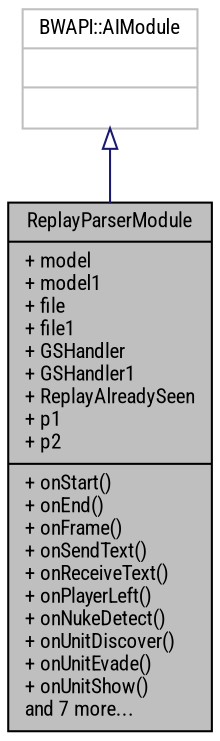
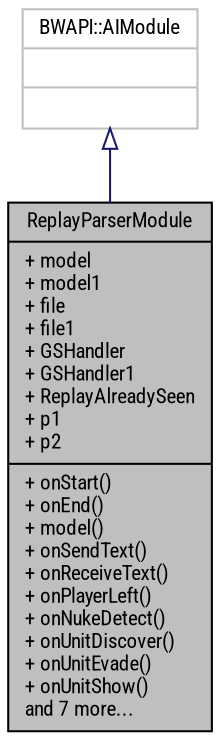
  digraph {
    fontname="Roboto Condensed"
    node [fontname="Roboto Condensed" fontsize=10 shape=record style=filled]
-   n1 [color=black fillcolor=grey75 fontcolor=black height=0.2 label="{ReplayParserModule\n|+ model\l+ model1\l+ file\l+ file1\l+ GSHandler\l+ GSHandler1\l+ ReplayAlreadySeen\l+ p1\l+ p2\l|+ onStart()\l+ onEnd()\l+ onFrame()\l+ onSendText()\l+ onReceiveText()\l+ onPlayerLeft()\l+ onNukeDetect()\l+ onUnitDiscover()\l+ onUnitEvade()\l+ onUnitShow()\land 7 more...\l}" width=0.4]
+   n1 [color=black fillcolor=grey75 fontcolor=black height=0.2 label="{ReplayParserModule\n|+ model\l+ model1\l+ file\l+ file1\l+ GSHandler\l+ GSHandler1\l+ ReplayAlreadySeen\l+ p1\l+ p2\l|+ onStart()\l+ onEnd()\l+ model()\l+ onSendText()\l+ onReceiveText()\l+ onPlayerLeft()\l+ onNukeDetect()\l+ onUnitDiscover()\l+ onUnitEvade()\l+ onUnitShow()\land 7 more...\l}" width=0.4]
    n2 [color=grey75 fillcolor=white height=0.2 label="{BWAPI::AIModule\n||}" width=0.4]
    n2 -> n1 [arrowtail=onormal color=midnightblue dir=back fontname="Roboto Condensed" fontsize=10 labelfontname=Helvetica labelfontsize=10 style=solid]
  }
